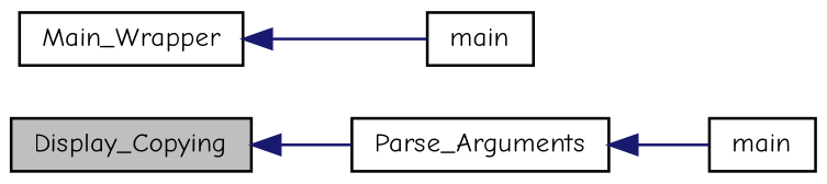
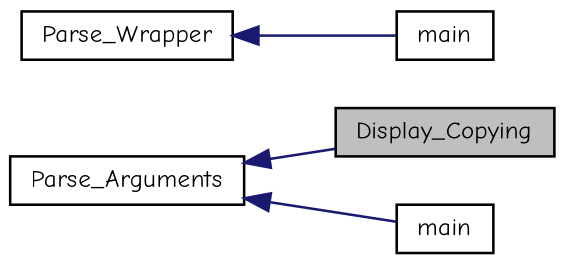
  digraph {
    fontname="Comic Neue"
    rankdir=LR
    node [color=black fillcolor=white fontname="Comic Neue" fontsize=10 shape=record style=filled]
    edge [color=midnightblue dir=back fontname="Comic Neue" fontsize=10 labelfontname=Helvetica labelfontsize=10 style=solid]
    n1 [fillcolor=grey75 fontcolor=black height=0.2 label=Display_Copying width=0.4]
    n2 [height=0.2 label=Parse_Arguments width=0.4]
    n3 [height=0.2 label=main width=0.4]
-   n4 [height=0.2 label=Main_Wrapper width=0.4]
+   n4 [height=0.2 label=Parse_Wrapper width=0.4]
    n5 [height=0.2 label=main width=0.4]
-   n1 -> n2
+   n2 -> n1
    n2 -> n3
    n4 -> n5
  }
